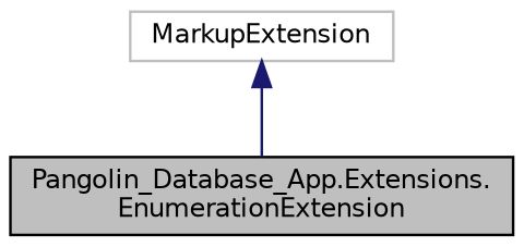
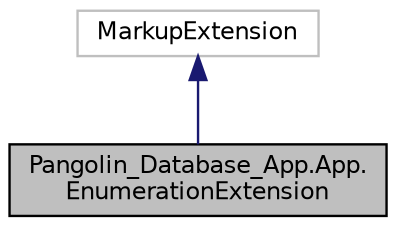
  digraph {
    node [fontname=Helvetica fontsize=10 shape=record style=filled]
-   n1 [color=black fillcolor=grey75 fontcolor=black height=0.2 label="Pangolin_Database_App.Extensions.\lEnumerationExtension" width=0.4]
+   n1 [color=black fillcolor=grey75 fontcolor=black height=0.2 label="Pangolin_Database_App.App.\lEnumerationExtension" width=0.4]
    n2 [color=grey75 fillcolor=white height=0.2 label=MarkupExtension width=0.4]
    n2 -> n1 [color=midnightblue dir=back fontname=Helvetica fontsize=10 labelfontname=Helvetica labelfontsize=10 style=solid]
  }
